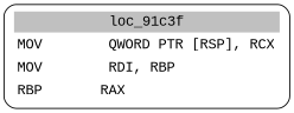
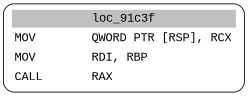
  digraph {
    fontname="Liberation Mono"
-   n1 [fontname="Liberation Mono" label=<<table border="0" cellborder="0" cellpadding="3"><tr><td align="center" colspan="2" bgcolor="grey">loc_91c3f</td></tr><tr><td align="left">MOV        QWORD PTR [RSP], RCX</td></tr><tr><td align="left">MOV        RDI, RBP</td></tr><tr><td align="left">RBP       RAX</td></tr></table>> shape=Mrecord]
+   n1 [fontname="Liberation Mono" label=<<table border="0" cellborder="0" cellpadding="3"><tr><td align="center" colspan="2" bgcolor="grey">loc_91c3f</td></tr><tr><td align="left">MOV        QWORD PTR [RSP], RCX</td></tr><tr><td align="left">MOV        RDI, RBP</td></tr><tr><td align="left">CALL       RAX</td></tr></table>> shape=Mrecord]
  }
